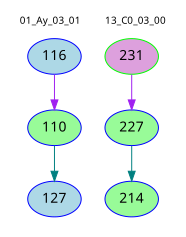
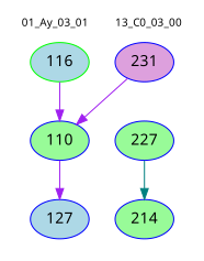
  digraph {
    fontname="Noto Sans"
    node [color=blue fillcolor=palegreen fontname="Noto Sans" style=filled]
    edge [color=purple fontname="Noto Sans"]
-   n1 [fillcolor=lightblue label=116]
+   n1 [color=green fillcolor=lightblue label=116]
    n2 [label=110]
    n3 [fillcolor=lightblue label=127]
-   n4 [color=green fillcolor=plum label=231]
+   n4 [fillcolor=plum label=231]
    n5 [label=227]
    n6 [label=214]
    subgraph cluster_1 {
      color=white
      fontsize=10
      label="01_Ay_03_01"
      n1
      n2
      n3
    }
    subgraph cluster_2 {
      color=white
      fontsize=10
      label="13_C0_03_00"
      n4
      n5
      n6
    }
    n1 -> n2
-   n2 -> n3 [color=teal]
-   n4 -> n5
+   n2 -> n3
+   n4 -> n2
    n5 -> n6 [color=teal]
  }
